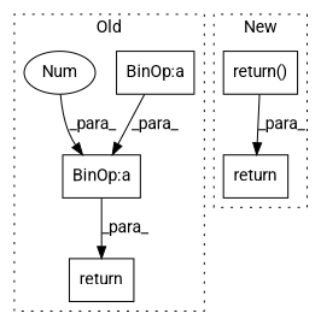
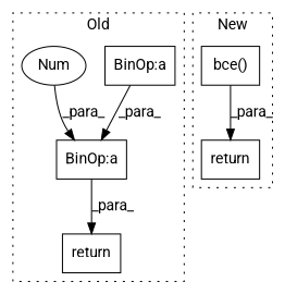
  digraph {
    fontname=Roboto
    node [a=93 l=7 shape=box fontname=Roboto]
    edge [fontname=Roboto]
    n1 [label=return s=24312]
    n2 [a=82 l=3 label="BinOp:a" s=24284]
    n3 [a=82 l=1 label="BinOp:a" s=24386]
    n4 [a=76 l=1 label=Num s=24385 shape=ellipse]
-   n5 [a=75 l="9,1" label="return()" s="5151,5174"]
+   n5 [a=75 l="9,1" label="bce()" s="5151,5174"]
    n6 [label=return s=5184]
    subgraph cluster_1 {
      label=Old
      style=dotted
      n1
      n2
      n3
      n4
    }
    subgraph cluster_2 {
      label=New
      style=dotted
      n5
      n6
    }
    n2 -> n3 [label=_para_]
    n3 -> n1 [label=_para_]
    n4 -> n3 [label=_para_]
    n5 -> n6 [label=_para_]
  }
